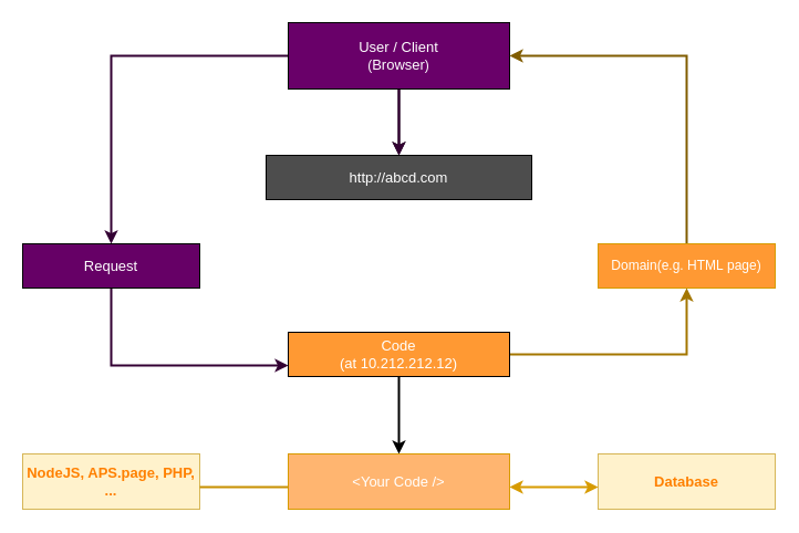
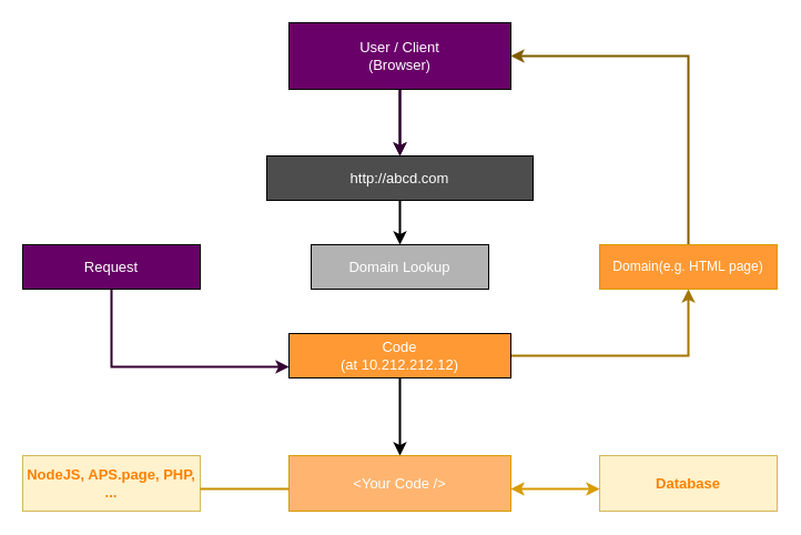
  <mxCell id="0" />
  <mxCell id="1" parent="0" />
  <mxCell id="2" value="" style="edgeStyle=orthogonalEdgeStyle;rounded=0;orthogonalLoop=1;jettySize=auto;html=1;strokeWidth=2;" edge="1" parent="1" source="5" target="7"><mxGeometry relative="1" as="geometry" /></mxCell>
- <mxCell id="3" value="" style="edgeStyle=orthogonalEdgeStyle;rounded=0;orthogonalLoop=1;jettySize=auto;html=1;entryX=0.5;entryY=0;entryDx=0;entryDy=0;strokeColor=#330033;strokeWidth=2;" edge="1" parent="1" source="5" target="10"><mxGeometry relative="1" as="geometry"><mxPoint x="120" y="50" as="targetPoint" /></mxGeometry></mxCell>
  <mxCell id="4" value="" style="edgeStyle=orthogonalEdgeStyle;rounded=0;orthogonalLoop=1;jettySize=auto;html=1;fontFamily=Helvetica;fontSize=13;fontColor=#FFFFFF;strokeColor=#330033;strokeWidth=2;" edge="1" parent="1" source="5" target="7"><mxGeometry relative="1" as="geometry" /></mxCell>
  <mxCell id="5" value="&lt;font style=&quot;font-size: 13px;&quot;&gt;User / Client&lt;br&gt;&lt;/font&gt;(&lt;font style=&quot;font-size: 13px;&quot;&gt;Browser&lt;/font&gt;)" style="rounded=0;whiteSpace=wrap;html=1;gradientColor=none;fillColor=#690069;fontColor=#FFFFFF;fontFamily=Helvetica;" vertex="1" parent="1"><mxGeometry x="260" y="20" width="200" height="60" as="geometry" /></mxCell>
+ <mxCell id="6" value="" style="edgeStyle=orthogonalEdgeStyle;rounded=0;orthogonalLoop=1;jettySize=auto;html=1;strokeWidth=2;" edge="1" parent="1" source="7" target="8"><mxGeometry relative="1" as="geometry" /></mxCell>
  <mxCell id="7" value="&lt;font style=&quot;font-size: 13px;&quot;&gt;http://abcd.com&lt;/font&gt;" style="rounded=0;whiteSpace=wrap;html=1;fillColor=#4D4D4D;fontColor=#FFFFFF;" vertex="1" parent="1"><mxGeometry x="240" y="140" width="240" height="40" as="geometry" /></mxCell>
+ <mxCell id="8" value="&lt;font style=&quot;font-size: 13px;&quot; color=&quot;#ffffff&quot;&gt;Domain Lookup&lt;/font&gt;" style="rounded=0;whiteSpace=wrap;html=1;fillColor=#B3B3B3;" vertex="1" parent="1"><mxGeometry x="280" y="220" width="160" height="40" as="geometry" /></mxCell>
  <mxCell id="9" value="" style="edgeStyle=orthogonalEdgeStyle;rounded=0;orthogonalLoop=1;jettySize=auto;html=1;entryX=0;entryY=0.75;entryDx=0;entryDy=0;strokeColor=#330033;strokeWidth=2;" edge="1" parent="1" source="10" target="15"><mxGeometry relative="1" as="geometry"><mxPoint x="100" y="330" as="targetPoint" /><Array as="points"><mxPoint x="100" y="330" /></Array></mxGeometry></mxCell>
  <mxCell id="10" value="&lt;font style=&quot;font-size: 13px;&quot;&gt;Request&lt;/font&gt;" style="rounded=0;whiteSpace=wrap;html=1;fillColor=#660066;fontColor=#FFFFFF;" vertex="1" parent="1"><mxGeometry x="20" y="220" width="160" height="40" as="geometry" /></mxCell>
  <mxCell id="11" style="edgeStyle=orthogonalEdgeStyle;rounded=0;orthogonalLoop=1;jettySize=auto;html=1;entryX=1;entryY=0.5;entryDx=0;entryDy=0;fillColor=#ffe6cc;strokeColor=#805C00;strokeWidth=2;" edge="1" parent="1" source="12" target="5"><mxGeometry relative="1" as="geometry"><Array as="points"><mxPoint x="620" y="50" /></Array></mxGeometry></mxCell>
  <mxCell id="12" value="&lt;font style=&quot;font-size: 12px;&quot; color=&quot;#ffffff&quot;&gt;Domain(e.g.&amp;nbsp;HTML&amp;nbsp;page)&lt;/font&gt;" style="rounded=0;whiteSpace=wrap;html=1;fillColor=#FF9933;strokeColor=#d79b00;" vertex="1" parent="1"><mxGeometry x="540" y="220" width="160" height="40" as="geometry" /></mxCell>
  <mxCell id="13" value="" style="edgeStyle=orthogonalEdgeStyle;rounded=0;orthogonalLoop=1;jettySize=auto;html=1;strokeWidth=2;" edge="1" parent="1" source="15" target="16"><mxGeometry relative="1" as="geometry" /></mxCell>
  <mxCell id="14" style="edgeStyle=orthogonalEdgeStyle;rounded=0;orthogonalLoop=1;jettySize=auto;html=1;entryX=0.5;entryY=1;entryDx=0;entryDy=0;fillColor=#ffe6cc;strokeColor=#A37600;strokeWidth=2;" edge="1" parent="1" source="15" target="12"><mxGeometry relative="1" as="geometry" /></mxCell>
  <mxCell id="15" value="&lt;font style=&quot;font-size: 13px;&quot;&gt;Code&lt;br&gt;&lt;/font&gt;&lt;font style=&quot;font-size: 13px;&quot;&gt;(at 10.212.212.12)&lt;/font&gt;" style="rounded=0;whiteSpace=wrap;html=1;fillColor=#FF9933;fontColor=#FFFFFF;" vertex="1" parent="1"><mxGeometry x="260" y="300" width="200" height="40" as="geometry" /></mxCell>
  <mxCell id="16" value="&lt;font style=&quot;font-size: 13px;&quot; color=&quot;#ffffff&quot;&gt;&amp;lt;Your Code /&amp;gt;&lt;/font&gt;" style="rounded=0;whiteSpace=wrap;html=1;fillColor=#FFB570;strokeColor=#d79b00;" vertex="1" parent="1"><mxGeometry x="260" y="410" width="200" height="50" as="geometry" /></mxCell>
  <mxCell id="17" value="&lt;font color=&quot;#ff8000&quot; style=&quot;font-size: 13px;&quot;&gt;&lt;b&gt;Database&lt;/b&gt;&lt;/font&gt;" style="rounded=0;whiteSpace=wrap;html=1;fillColor=#fff2cc;strokeColor=#d6b656;fontColor=#FFFFFF;" vertex="1" parent="1"><mxGeometry x="540" y="410" width="160" height="50" as="geometry" /></mxCell>
  <mxCell id="18" value="&lt;b&gt;&lt;font style=&quot;font-size: 13px;&quot;&gt;NodeJS, APS.page, PHP, ...&lt;/font&gt;&lt;/b&gt;" style="rounded=0;whiteSpace=wrap;html=1;fillColor=#fff2cc;strokeColor=#d6b656;fontColor=#FF8000;" vertex="1" parent="1"><mxGeometry x="20" y="410" width="160" height="50" as="geometry" /></mxCell>
  <mxCell id="19" value="" style="endArrow=none;html=1;rounded=0;fillColor=#ffe6cc;strokeColor=#C78F00;strokeWidth=2;" edge="1" parent="1"><mxGeometry width="50" height="50" relative="1" as="geometry"><mxPoint x="180" y="440" as="sourcePoint" /><mxPoint x="260" y="440" as="targetPoint" /></mxGeometry></mxCell>
  <mxCell id="20" value="" style="endArrow=classic;startArrow=classic;html=1;rounded=0;fillColor=#ffe6cc;strokeColor=#d79b00;strokeWidth=2;" edge="1" parent="1"><mxGeometry width="50" height="50" relative="1" as="geometry"><mxPoint x="460" y="440" as="sourcePoint" /><mxPoint x="540" y="440" as="targetPoint" /><Array as="points" /></mxGeometry></mxCell>
